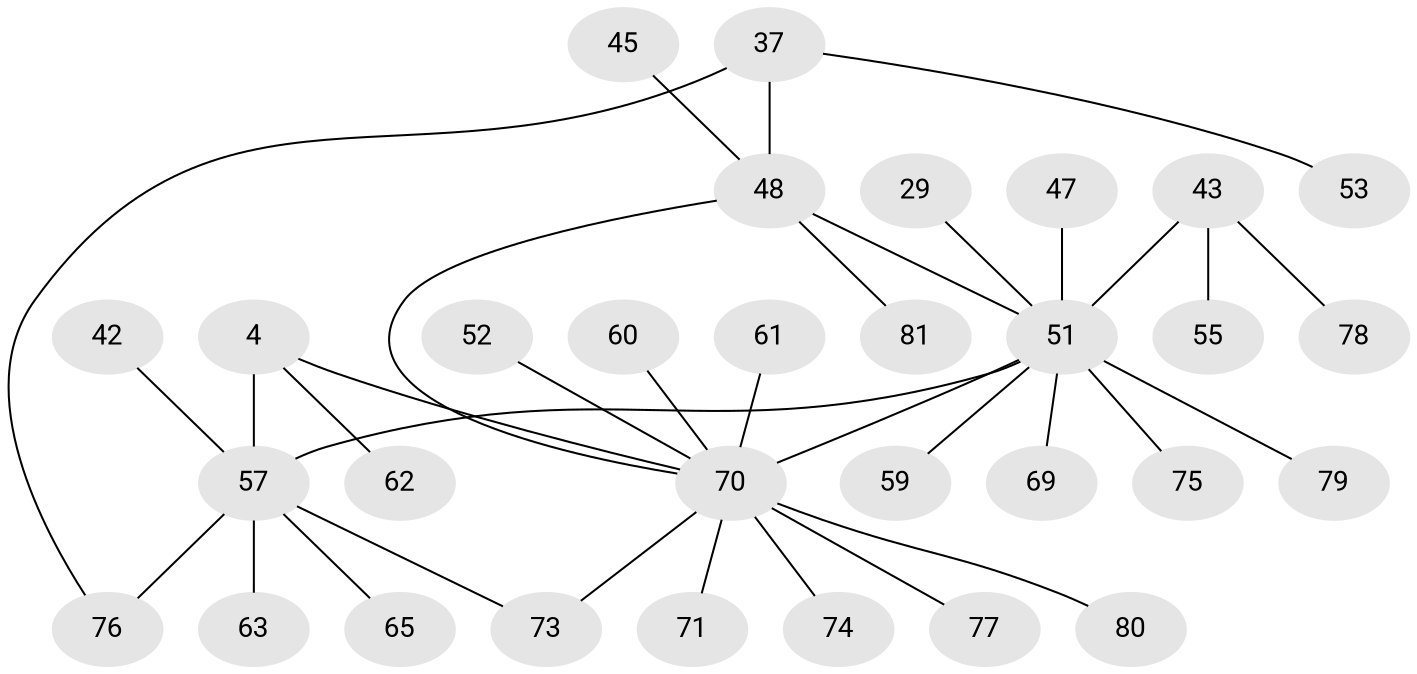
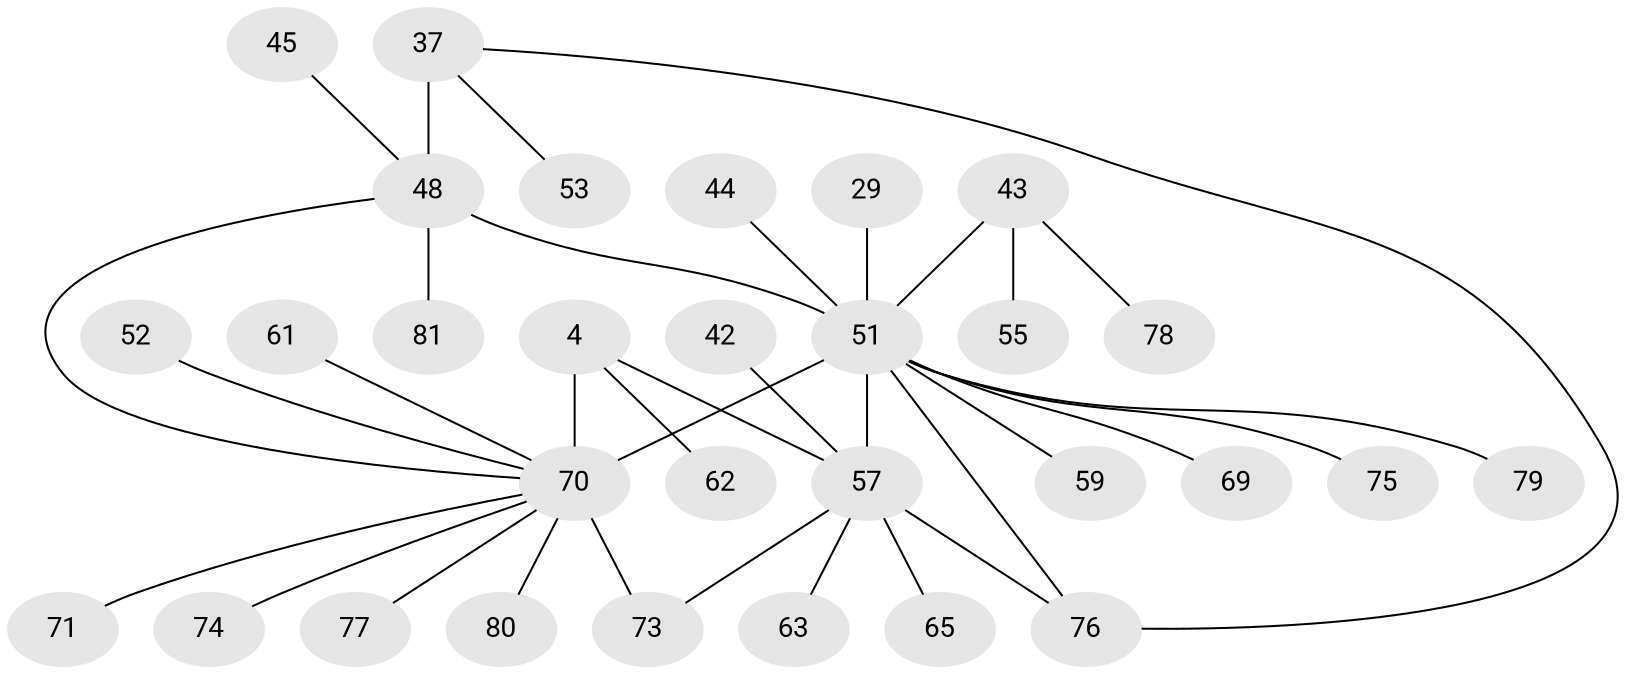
  graph {
    fontname=Roboto
    node [color=gray90 fontname=Roboto style=filled]
    edge [fontname=Roboto]
    4 [super="+1"]
    57 [super="+41+10+33+36"]
    62
    70 [super="+32+3+26+47+15"]
    76 [super="+72"]
    63 [super="+39"]
    65 [super="+54"]
    73 [super="+40+50"]
    71 [super="+35"]
    74
    77
    80
    51 [super="+16+49"]
    59
    69
    75 [super="+67+68"]
    79
    29
    37 [super="+7+27"]
    48 [super="+34"]
    53
    81 [super="+30"]
    42
    43 [super="+20"]
    55
    78 [super="+66"]
-   44 [label=47]
+   44
    45
    52
-   60
    61
    4 -- 57 [weight=2]
    4 -- 62
    4 -- 70 [weight=5]
    57 -- 76 [weight=4]
    57 -- 63
    57 -- 65
    57 -- 73
    70 -- 73
    70 -- 71
    70 -- 74
    70 -- 77
    70 -- 80
    51 -- 57 [weight=3]
    51 -- 70 [weight=6]
+   51 -- 76
    51 -- 59
    51 -- 69
    51 -- 75
    51 -- 79
    29 -- 51
    37 -- 76
    37 -- 48 [weight=4]
    37 -- 53
    48 -- 70
    48 -- 51 [weight=2]
    48 -- 81
    42 -- 57
    43 -- 51 [weight=4]
    43 -- 55
    43 -- 78
    44 -- 51
    45 -- 48
    52 -- 70
-   60 -- 70
    61 -- 70
  }
